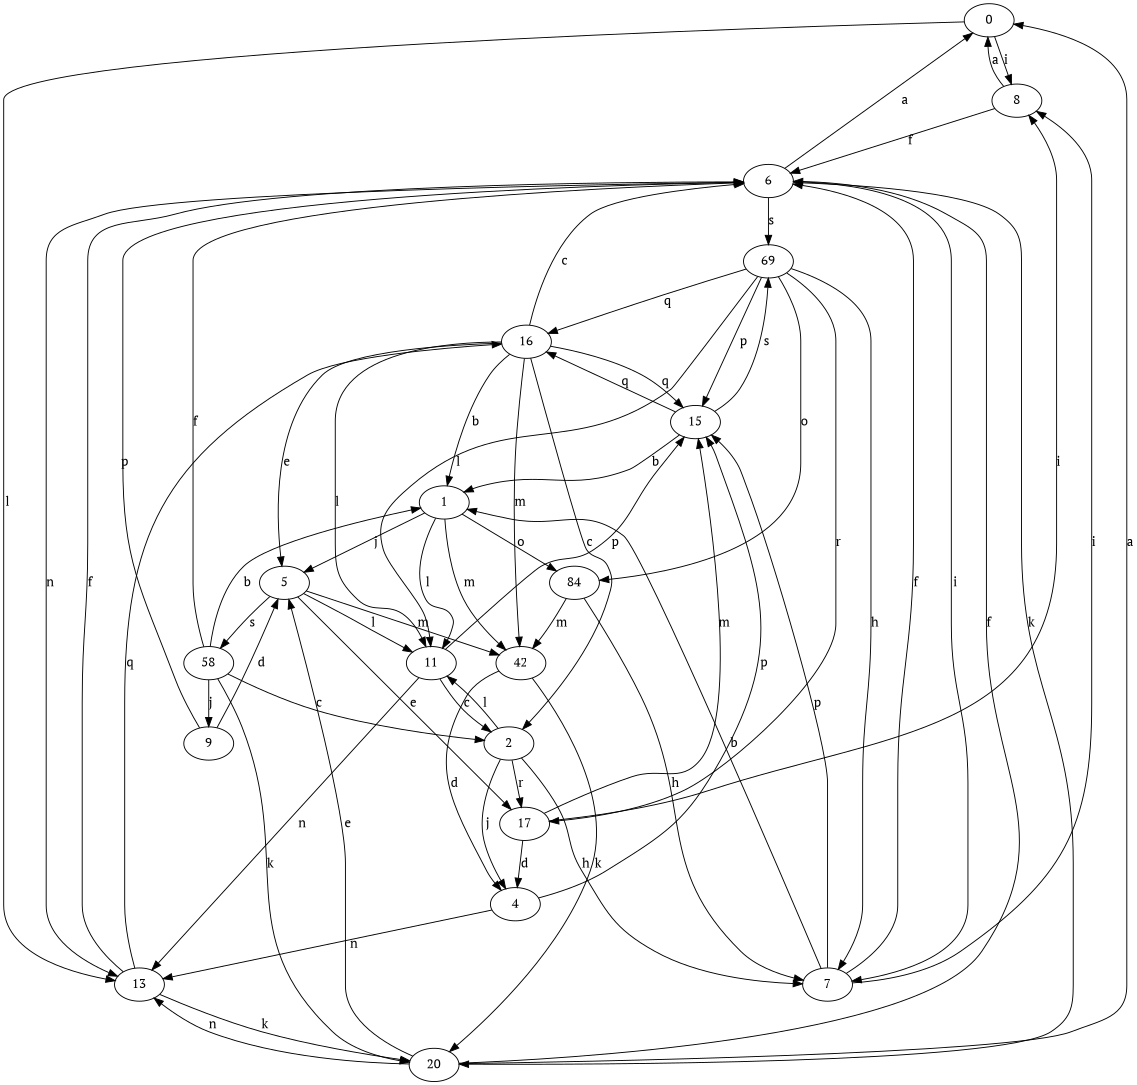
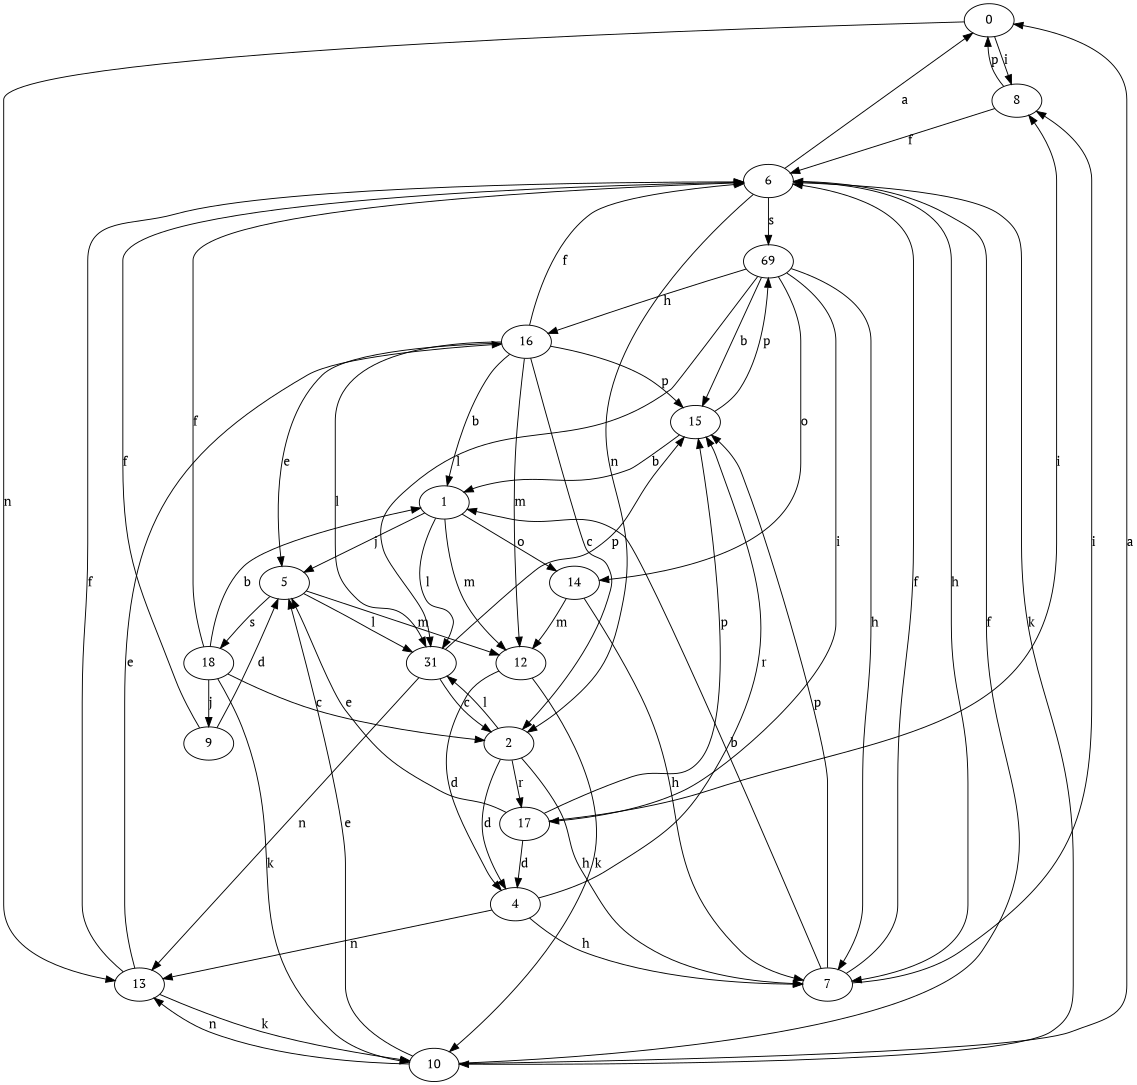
  strict digraph {
    fontname="PT Serif"
    node [fontname="PT Serif"]
    edge [fontname="PT Serif"]
    0
    8
    13
    6
-   10 [label=20]
+   10
    16
    1
    5
-   11
-   12 [label=42]
-   14 [label=84]
-   18 [label=58]
+   11 [label=31]
+   12
+   14
+   18
    2
    15
    4
    7
    17
    n18 [label=69]
    9
    0 -> 8 [label=i]
-   0 -> 13 [label=l]
-   8 -> 0 [label=a]
+   0 -> 13 [label=n]
+   8 -> 0 [label=p]
    8 -> 6 [label=f]
    13 -> 6 [label=f]
    13 -> 10 [label=k]
-   13 -> 16 [label=q]
+   13 -> 16 [label=e]
    6 -> 0 [label=a]
-   6 -> 13 [label=n]
+   6 -> 2 [label=n]
    6 -> 10 [label=k]
-   6 -> 7 [label=i]
+   6 -> 7 [label=h]
    6 -> n18 [label=s]
    10 -> 0 [label=a]
    10 -> 13 [label=n]
    10 -> 6 [label=f]
    10 -> 5 [label=e]
-   16 -> 6 [label=c]
+   16 -> 6 [label=f]
    16 -> 1 [label=b]
    16 -> 5 [label=e]
    16 -> 11 [label=l]
    16 -> 12 [label=m]
    16 -> 2 [label=c]
-   16 -> 15 [label=q]
+   16 -> 15 [label=p]
    1 -> 5 [label=j]
    1 -> 11 [label=l]
    1 -> 12 [label=m]
    1 -> 14 [label=o]
    5 -> 11 [label=l]
    5 -> 12 [label=m]
    5 -> 18 [label=s]
    11 -> 13 [label=n]
    11 -> 2 [label=c]
    11 -> 15 [label=p]
    12 -> 10 [label=k]
    12 -> 4 [label=d]
    14 -> 12 [label=m]
    14 -> 7 [label=h]
    18 -> 6 [label=f]
    18 -> 10 [label=k]
    18 -> 1 [label=b]
    18 -> 2 [label=c]
    18 -> 9 [label=j]
    2 -> 11 [label=l]
-   2 -> 4 [label=j]
+   2 -> 4 [label=d]
    2 -> 7 [label=h]
    2 -> 17 [label=r]
-   15 -> 16 [label=q]
    15 -> 1 [label=b]
-   15 -> n18 [label=s]
+   15 -> n18 [label=p]
    4 -> 13 [label=n]
-   4 -> 15 [label=p]
+   4 -> 15 [label=r]
+   4 -> 7 [label=h]
    7 -> 8 [label=i]
    7 -> 6 [label=f]
    7 -> 1 [label=b]
    7 -> 15 [label=p]
    17 -> 8 [label=i]
-   5 -> 17 [label=e]
-   17 -> 15 [label=m]
+   17 -> 5 [label=e]
+   17 -> 15 [label=p]
    17 -> 4 [label=d]
-   n18 -> 16 [label=q]
+   n18 -> 16 [label=h]
    n18 -> 11 [label=l]
    n18 -> 14 [label=o]
-   n18 -> 15 [label=p]
+   n18 -> 15 [label=b]
    n18 -> 7 [label=h]
-   n18 -> 17 [label=r]
-   9 -> 6 [label=p]
+   n18 -> 17 [label=i]
+   9 -> 6 [label=f]
    9 -> 5 [label=d]
  }
